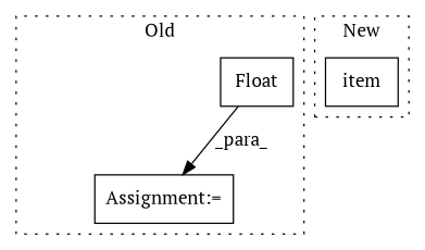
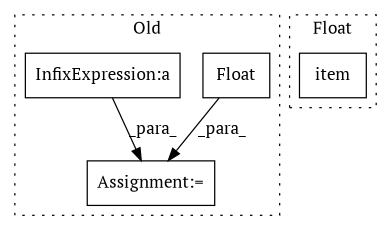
  digraph {
    fontname="PT Serif"
    node [a=32 fontname="PT Serif" shape=box]
    edge [fontname="PT Serif"]
    n1 [l=7 label=Float s=1927]
    n2 [a=7 l=1 label="Assignment:=" s=1890]
+   n3 [a=27 l=3 label="InfixExpression:a" s=1935]
    n4 [l=6 label=item s=1815]
    subgraph cluster_1 {
      label=Old
      style=dotted
      n1
      n2
+     n3
    }
    subgraph cluster_2 {
-     label=New
+     label=Float
      style=dotted
      n4
    }
    n1 -> n2 [label=_para_]
+   n3 -> n2 [label=_para_]
  }
